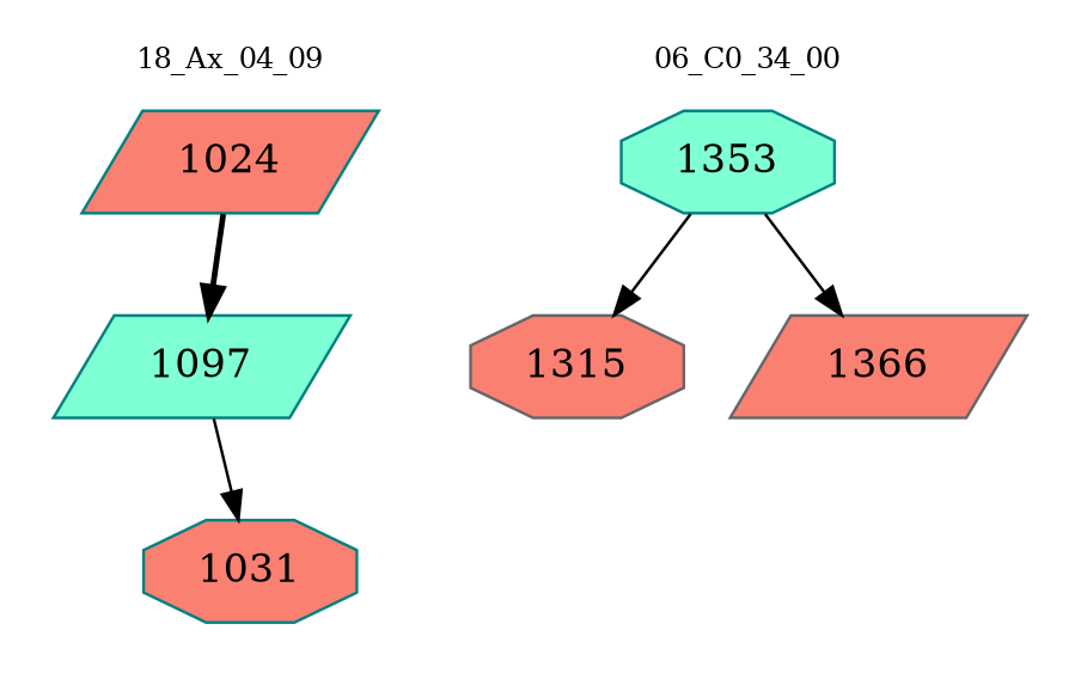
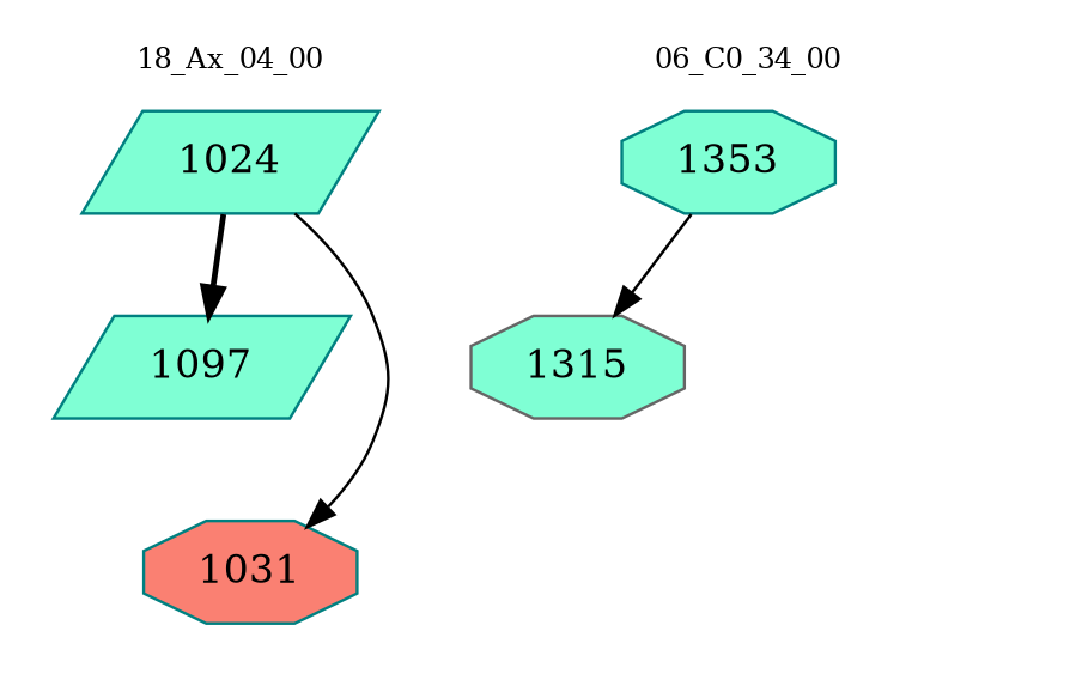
  digraph {
    node [color=teal fillcolor=salmon shape=parallelogram style=filled]
    edge [color=black style=solid]
-   n1 [label=1024]
+   n1 [fillcolor=aquamarine label=1024]
    n2 [fillcolor=aquamarine label=1097]
    n3 [label=1031 shape=octagon]
    n4 [fillcolor=aquamarine label=1353 shape=octagon]
-   n5 [color=gray40 label=1315 shape=octagon]
-   n6 [color=gray40 label=1366]
+   n5 [color=gray40 fillcolor=aquamarine label=1315 shape=octagon]
    subgraph cluster_1 {
      color=white
      fontsize=10
-     label="18_Ax_04_09"
+     label="18_Ax_04_00"
      n1
      n2
      n3
    }
    subgraph cluster_2 {
      color=white
      fontsize=10
      label="06_C0_34_00"
      n4
      n5
-     n6
    }
    n1 -> n2 [style=bold]
-   n2 -> n3
+   n1 -> n3
    n4 -> n5
-   n4 -> n6
  }
